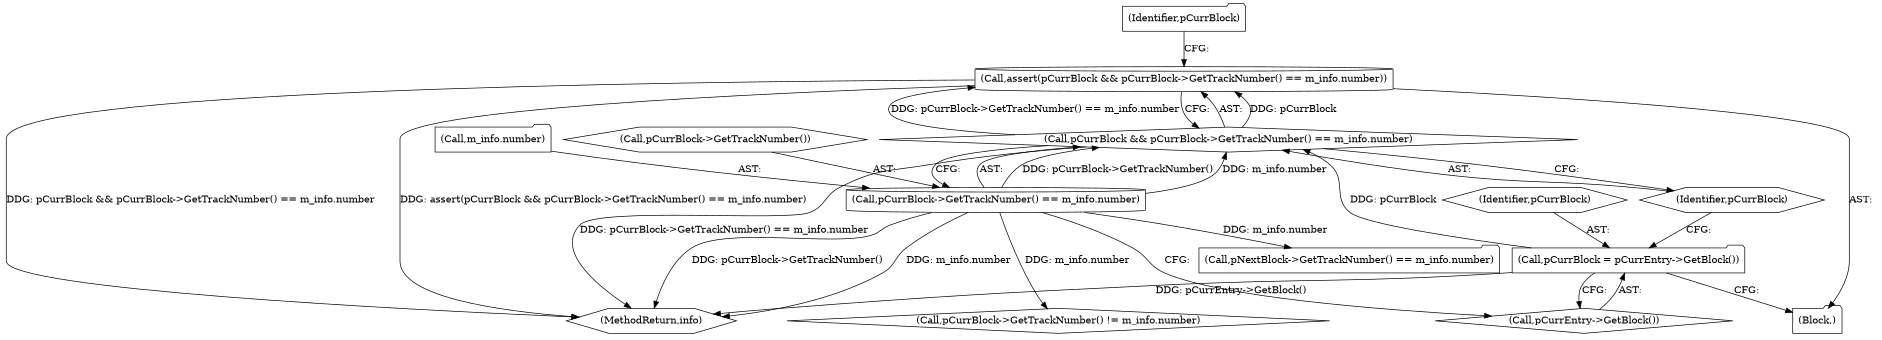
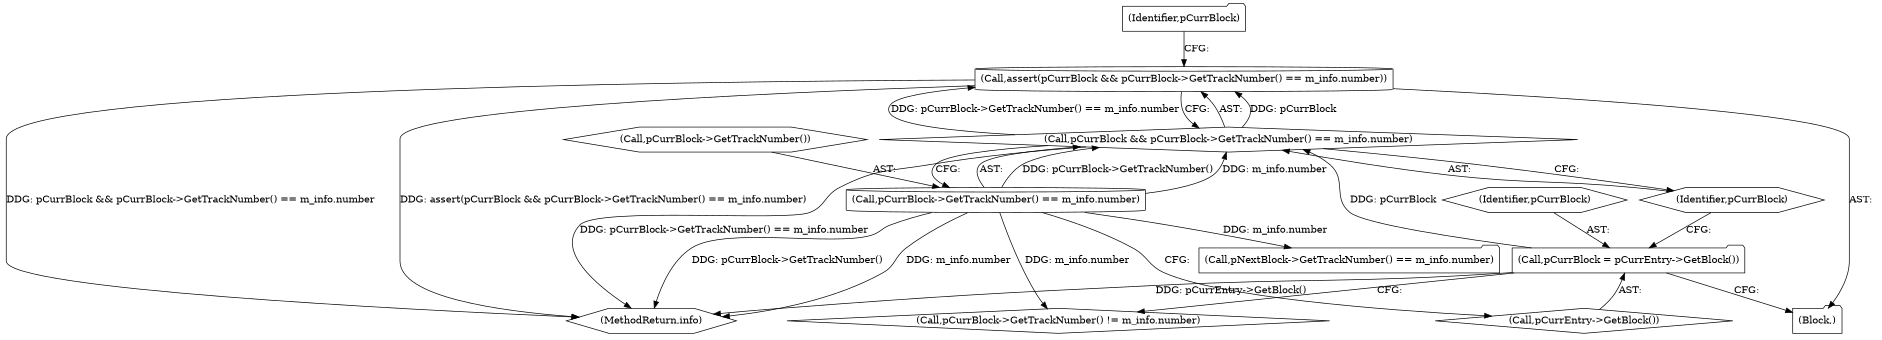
  digraph {
    node [shape=folder]
    n1 [label="(Call,assert(pCurrBlock && pCurrBlock->GetTrackNumber() == m_info.number))" shape=cylinder]
    n2 [label="(Call,pCurrBlock && pCurrBlock->GetTrackNumber() == m_info.number)" shape=diamond]
    n3 [label="(MethodReturn,info)" shape=hexagon]
    n4 [label="(Block,)"]
    n5 [label="(Call,pCurrBlock->GetTrackNumber() == m_info.number)" shape=cylinder]
    n6 [label="(Identifier,pCurrBlock)" shape=hexagon]
    n7 [label="(Call,pCurrEntry->GetBlock())" shape=diamond]
    n8 [label="(Call,pCurrBlock->GetTrackNumber() != m_info.number)" shape=diamond]
    n9 [label="(Call,pNextBlock->GetTrackNumber() == m_info.number)"]
    n10 [label="(Call,pCurrBlock = pCurrEntry->GetBlock())"]
-   n11 [label="(Call,m_info.number)"]
    n12 [label="(Identifier,pCurrBlock)" shape=hexagon]
    n13 [label="(Call,pCurrBlock->GetTrackNumber())" shape=hexagon]
    n14 [label="(Identifier,pCurrBlock)"]
    n1 -> n2 [label="CFG: "]
    n1 -> n3 [label="DDG: pCurrBlock && pCurrBlock->GetTrackNumber() == m_info.number"]
    n1 -> n3 [label="DDG: assert(pCurrBlock && pCurrBlock->GetTrackNumber() == m_info.number)"]
    n1 -> n4 [label="AST: "]
    n2 -> n1 [label="AST: "]
    n2 -> n1 [label="DDG: pCurrBlock"]
    n2 -> n1 [label="DDG: pCurrBlock->GetTrackNumber() == m_info.number"]
    n2 -> n3 [label="DDG: pCurrBlock->GetTrackNumber() == m_info.number"]
    n2 -> n5 [label="CFG: "]
    n2 -> n6 [label="CFG: "]
    n5 -> n2 [label="AST: "]
    n5 -> n2 [label="DDG: pCurrBlock->GetTrackNumber()"]
    n5 -> n2 [label="DDG: m_info.number"]
    n5 -> n3 [label="DDG: pCurrBlock->GetTrackNumber()"]
    n5 -> n3 [label="DDG: m_info.number"]
    n5 -> n7 [label="CFG: "]
    n5 -> n8 [label="DDG: m_info.number"]
    n5 -> n9 [label="DDG: m_info.number"]
    n6 -> n2 [label="AST: "]
    n6 -> n10 [label="CFG: "]
    n7 -> n10 [label="AST: "]
    n10 -> n2 [label="DDG: pCurrBlock"]
    n10 -> n3 [label="DDG: pCurrEntry->GetBlock()"]
    n10 -> n4 [label="CFG: "]
-   n10 -> n7 [label="CFG: "]
-   n11 -> n5 [label="AST: "]
+   n10 -> n8 [label="CFG: "]
    n12 -> n10 [label="AST: "]
    n13 -> n5 [label="AST: "]
    n14 -> n1 [label="CFG: "]
  }
